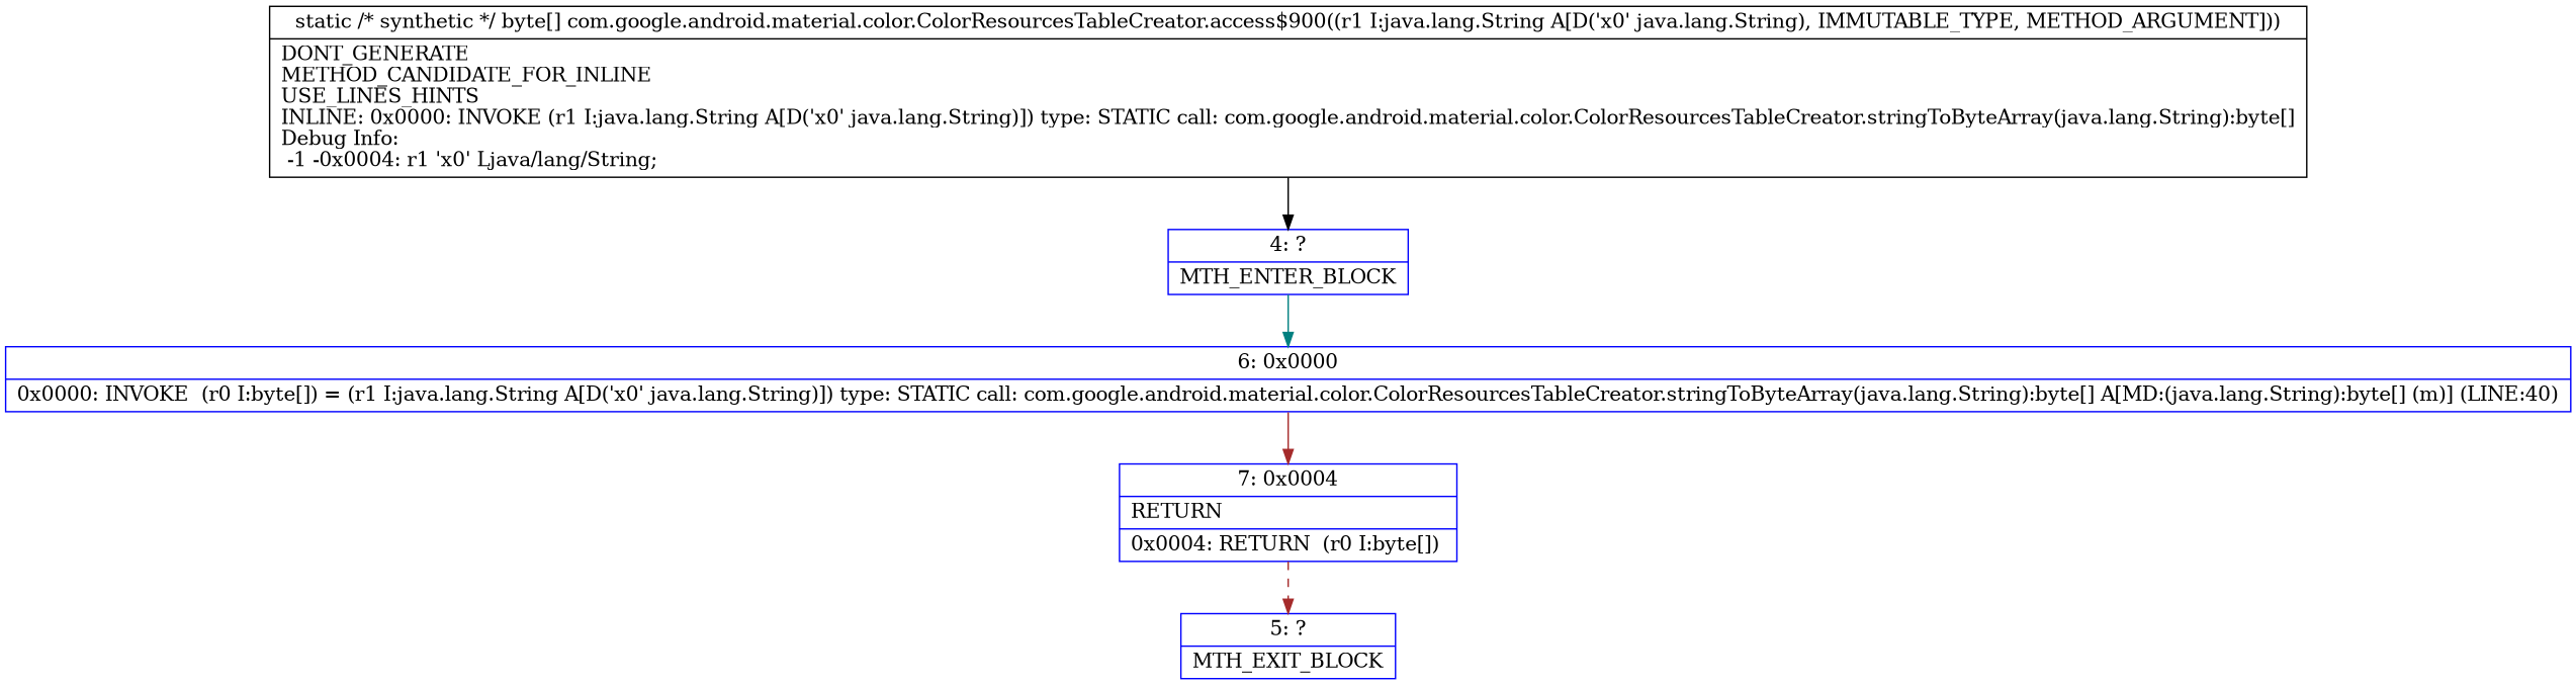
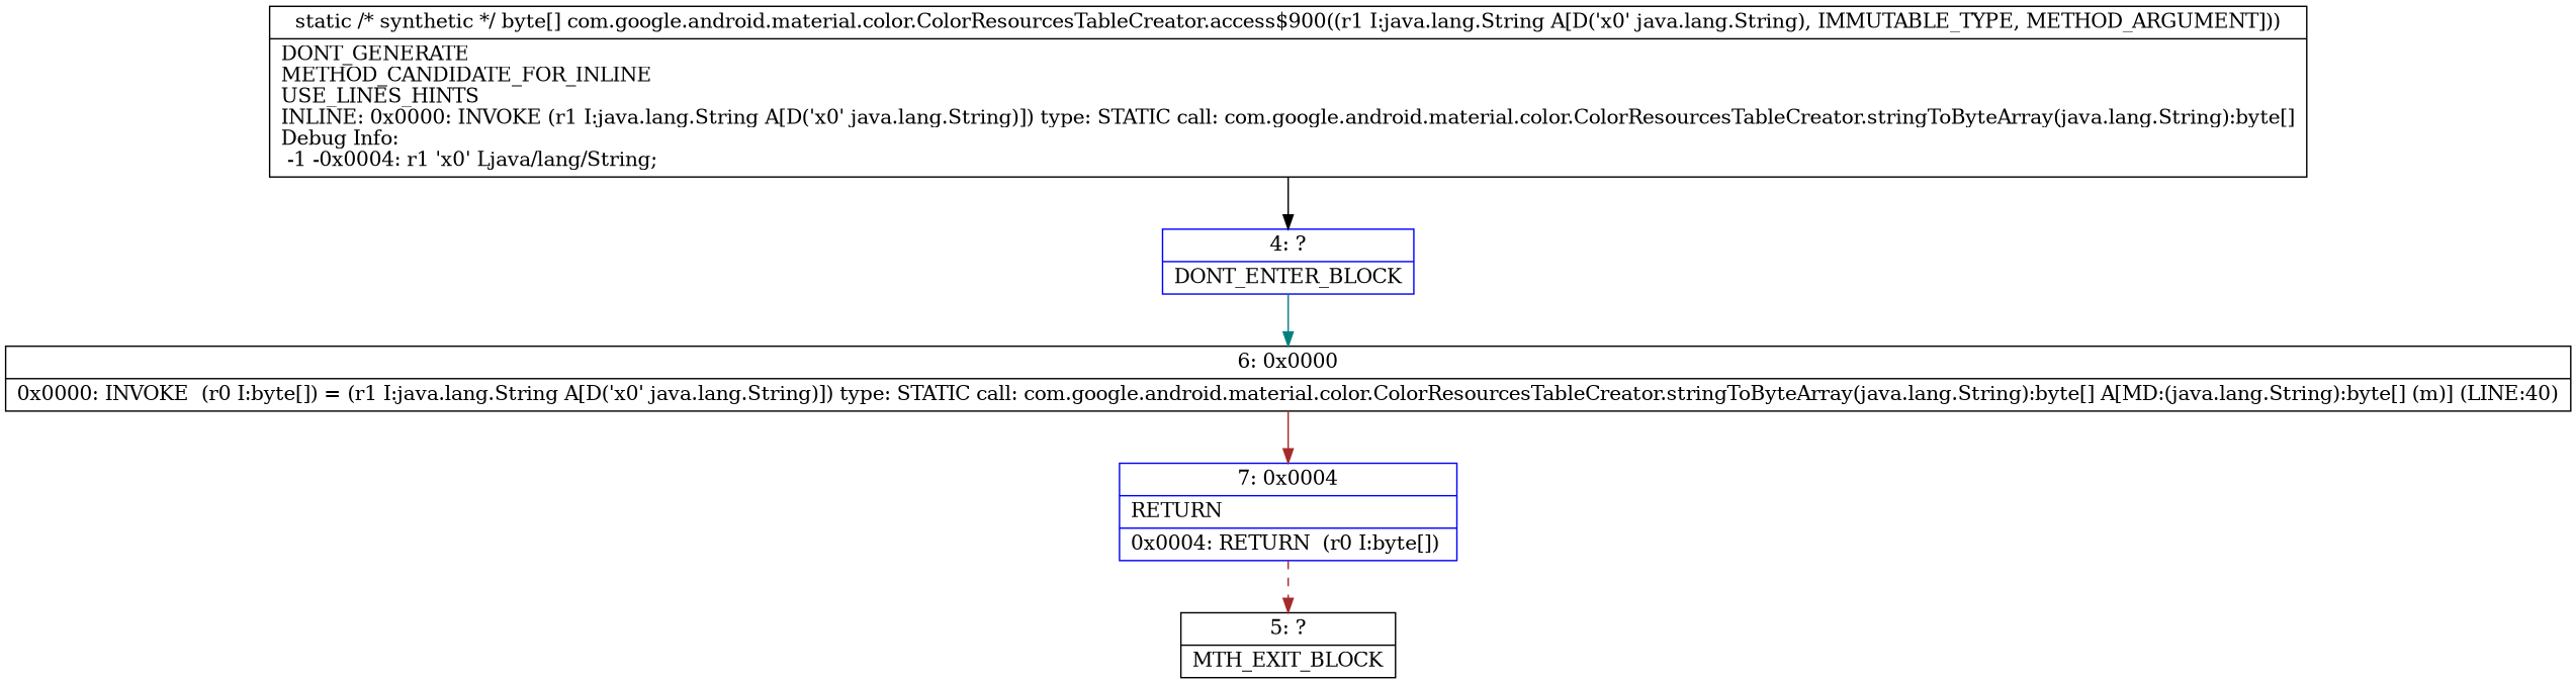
  digraph {
    node [color=black shape=record]
    edge [color=brown style=solid]
-   n1 [color=blue label="{4\:\ ?|MTH_ENTER_BLOCK\l}"]
-   n2 [color=blue label="{6\:\ 0x0000|0x0000: INVOKE  (r0 I:byte[]) = (r1 I:java.lang.String A[D('x0' java.lang.String)]) type: STATIC call: com.google.android.material.color.ColorResourcesTableCreator.stringToByteArray(java.lang.String):byte[] A[MD:(java.lang.String):byte[] (m)] (LINE:40)\l}"]
+   n1 [color=blue label="{4\:\ ?|DONT_ENTER_BLOCK\l}"]
+   n2 [label="{6\:\ 0x0000|0x0000: INVOKE  (r0 I:byte[]) = (r1 I:java.lang.String A[D('x0' java.lang.String)]) type: STATIC call: com.google.android.material.color.ColorResourcesTableCreator.stringToByteArray(java.lang.String):byte[] A[MD:(java.lang.String):byte[] (m)] (LINE:40)\l}"]
    n3 [color=blue label="{7\:\ 0x0004|RETURN\l|0x0004: RETURN  (r0 I:byte[]) \l}"]
-   n4 [color=blue label="{5\:\ ?|MTH_EXIT_BLOCK\l}"]
+   n4 [label="{5\:\ ?|MTH_EXIT_BLOCK\l}"]
    n5 [label="{static \/* synthetic *\/ byte[] com.google.android.material.color.ColorResourcesTableCreator.access$900((r1 I:java.lang.String A[D('x0' java.lang.String), IMMUTABLE_TYPE, METHOD_ARGUMENT]))  | DONT_GENERATE\lMETHOD_CANDIDATE_FOR_INLINE\lUSE_LINES_HINTS\lINLINE: 0x0000: INVOKE  (r1 I:java.lang.String A[D('x0' java.lang.String)]) type: STATIC call: com.google.android.material.color.ColorResourcesTableCreator.stringToByteArray(java.lang.String):byte[]\lDebug Info:\l  \-1 \-0x0004: r1 'x0' Ljava\/lang\/String;\l}"]
    n1 -> n2 [color=teal]
    n2 -> n3
    n3 -> n4 [style=dashed]
    n5 -> n1 [color=black]
  }
